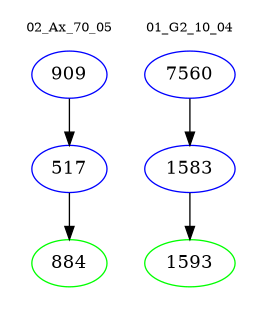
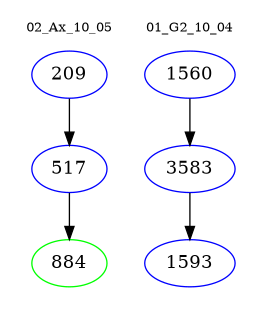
  digraph {
    node [color=blue]
    edge [color=black]
-   n1 [label=909]
+   n1 [label=209]
    n2 [label=517]
    n3 [color=green label=884]
-   n4 [label=7560]
-   n5 [label=1583]
-   n6 [color=green label=1593]
+   n4 [label=1560]
+   n5 [label=3583]
+   n6 [label=1593]
    subgraph cluster_1 {
      color=white
      fontsize=10
-     label="02_Ax_70_05"
+     label="02_Ax_10_05"
      n1
      n2
      n3
    }
    subgraph cluster_2 {
      color=white
      fontsize=10
      label="01_G2_10_04"
      n4
      n5
      n6
    }
    n1 -> n2
    n2 -> n3
    n4 -> n5
    n5 -> n6
  }
